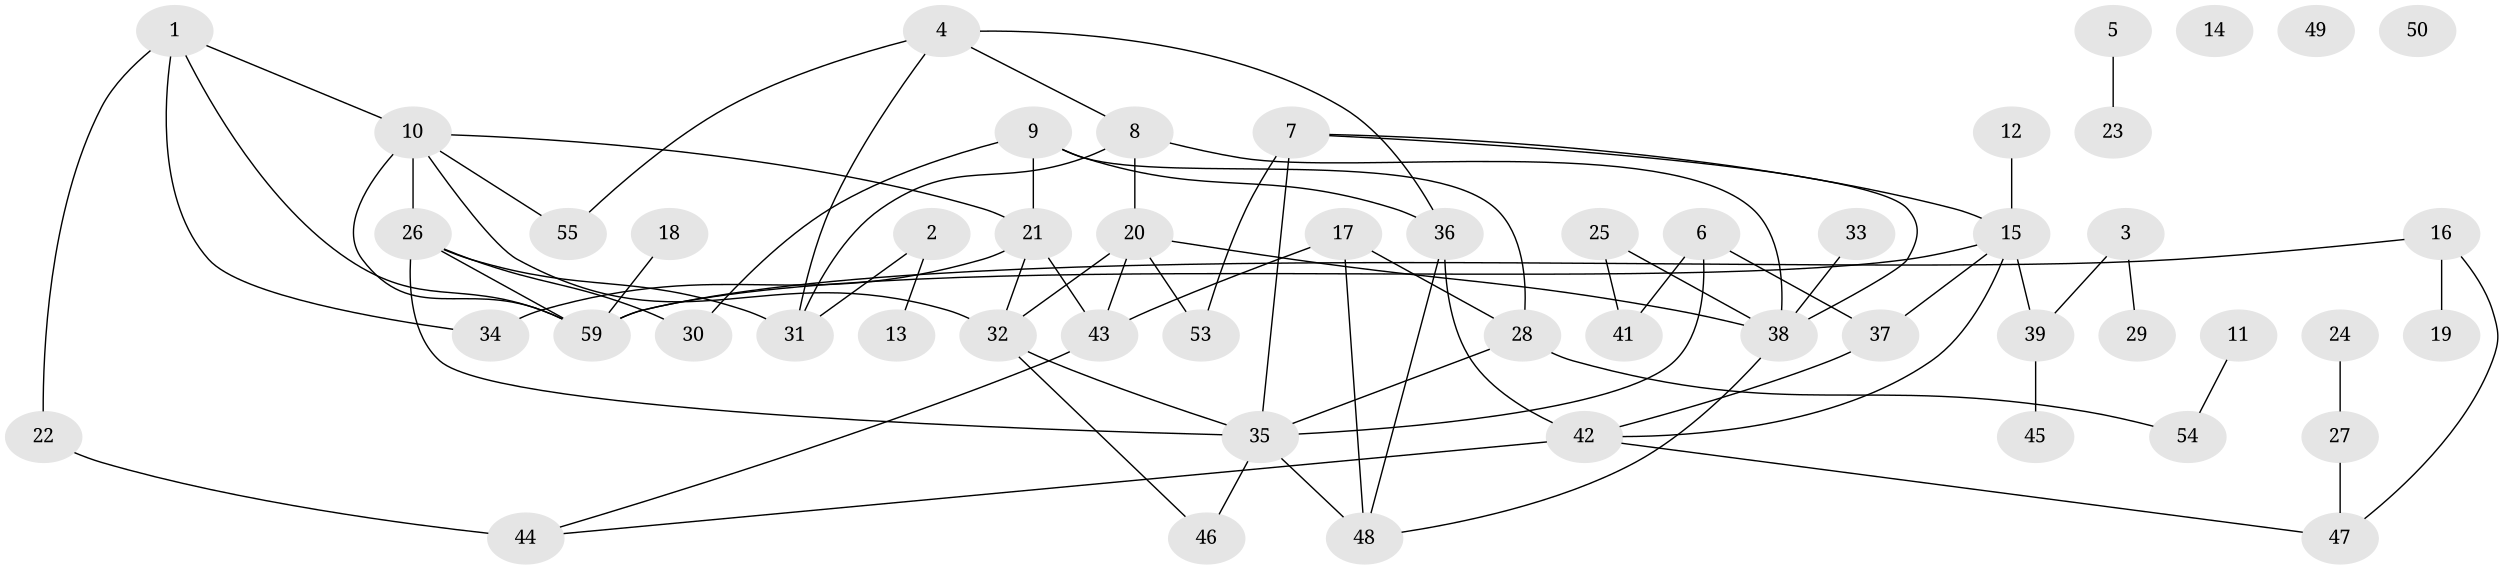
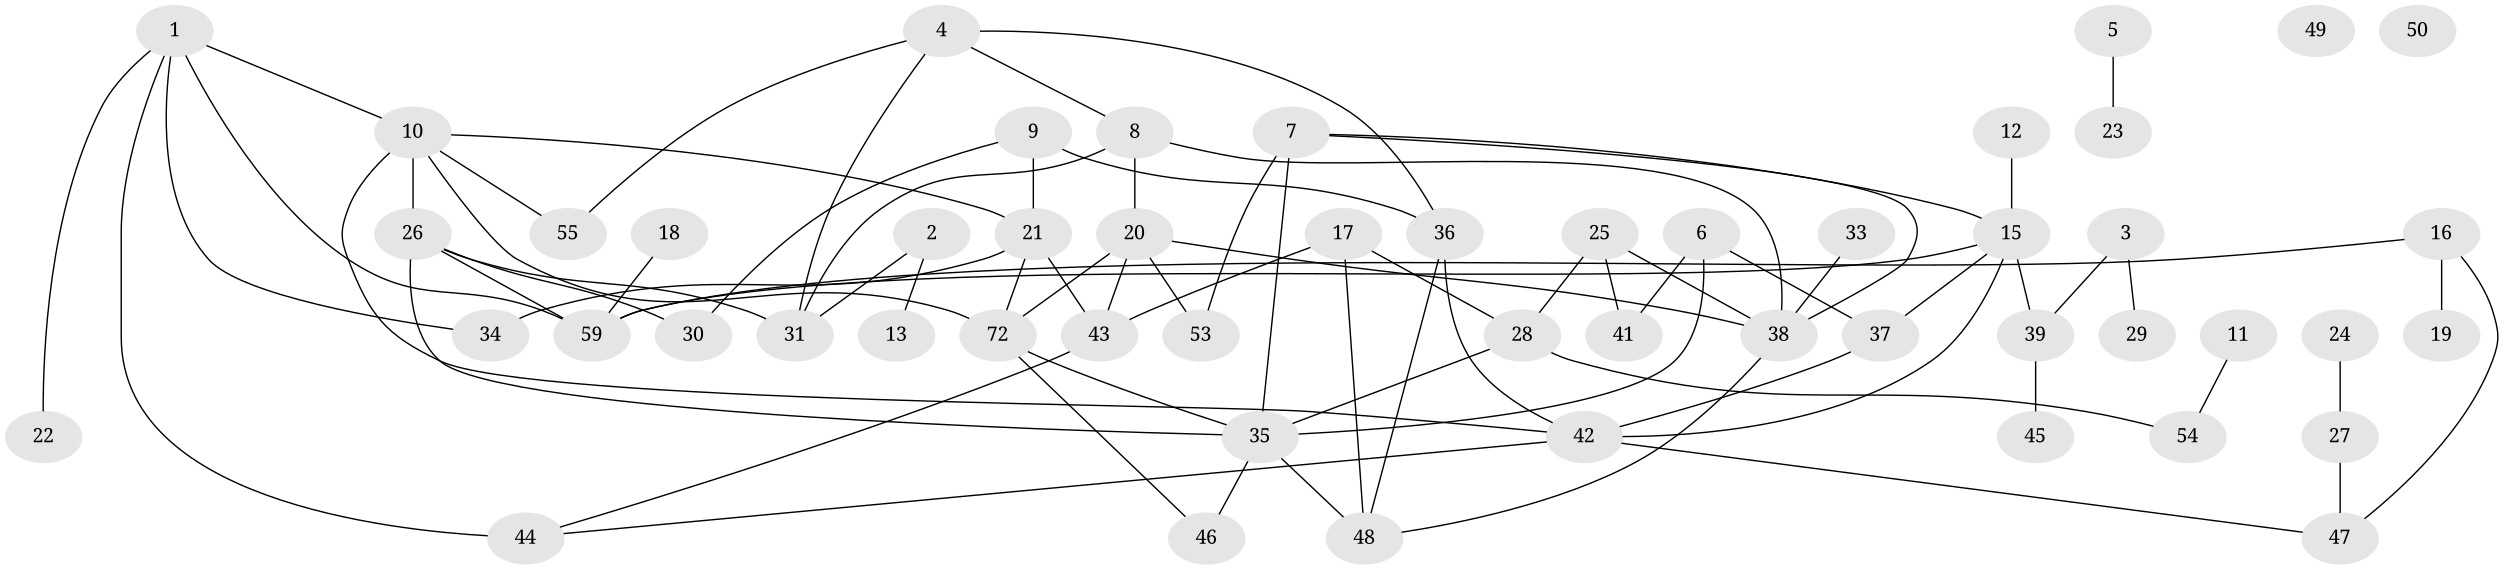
  graph {
    fontname="Noto Serif"
    node [color=gray90 fontname="Noto Serif" style=filled]
    edge [fontname="Noto Serif"]
    1
    10
    22
    34
    44
    n6 [label=59]
    55
    21
    26
-   32
+   32 [label=72]
    42
    2
    13
    31
    3
    29
    39
    45
    4
    8
    36
    38
    20
    48
    5
    23
    6
    35
    37
    41
    46
    7
    15
    53
    43
    9
    30
    47
    11
    54
    12
-   14
    16
    19
    17
    28
    18
    24
    27
    25
    33
    49
    50
    1 -- 10
    1 -- 22
    1 -- 34
-   22 -- 44
+   1 -- 44
    1 -- n6
    10 -- 55
    10 -- 21
    10 -- 26
    10 -- 32
-   10 -- n6
+   10 -- 42
    21 -- 34
    21 -- 32
    21 -- 43
    26 -- n6
    26 -- 31
    26 -- 35
    26 -- 30
    32 -- 35
    32 -- 46
    42 -- 44
    42 -- 47
    2 -- 13
    2 -- 31
    3 -- 29
    3 -- 39
    39 -- 45
    4 -- 55
    4 -- 31
    4 -- 8
    4 -- 36
    8 -- 31
    8 -- 38
    8 -- 20
    36 -- 42
    36 -- 48
    38 -- 48
    20 -- 32
    20 -- 38
    20 -- 53
    20 -- 43
    5 -- 23
    6 -- 35
    6 -- 37
    6 -- 41
    35 -- 48
    35 -- 46
    37 -- 42
    7 -- 38
    7 -- 35
    7 -- 15
    7 -- 53
    15 -- n6
    15 -- 42
    15 -- 39
    15 -- 37
    43 -- 44
    9 -- 21
    9 -- 36
    9 -- 30
    11 -- 54
    12 -- 15
    16 -- n6
    16 -- 47
    16 -- 19
    17 -- 48
    17 -- 43
    17 -- 28
    28 -- 35
    28 -- 54
    18 -- n6
    24 -- 27
    27 -- 47
    25 -- 38
    25 -- 41
-   9 -- 28
+   25 -- 28
    33 -- 38
  }
